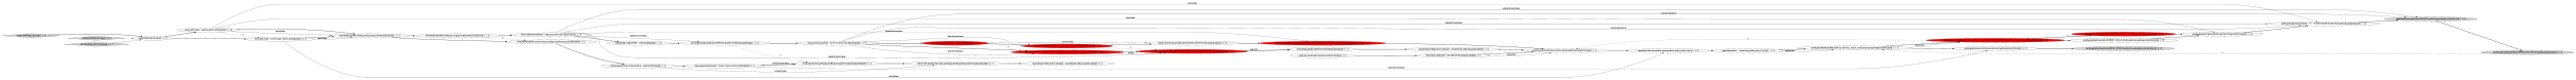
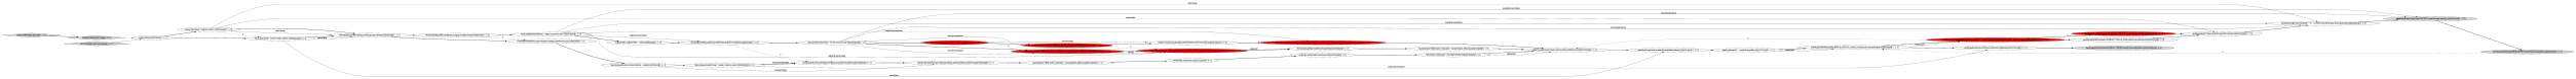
  digraph {
    fontname="PT Serif"
    rankdir=LR
    node [fillcolor=white fontname="PT Serif" shape=ellipse style=filled]
    edge [fontname="PT Serif" style=bold]
    n1 [label="String serviceInventoryName = \"service-inventory-name\"@@@10@@@['1', '1', '0']"]
    n2 [fillcolor=red label="ServiceInventory serviceInventory = mock()@@@11@@@['1', '0', '0']"]
    n3 [fillcolor=red label="when(serviceInventory.getName()).thenReturn(serviceInventoryName)@@@12@@@['1', '0', '0']"]
    n4 [fillcolor=lightgray label="assertEquals(DefaultScopeDefine.ENDPOINT,metaInAlarm.getScopeId())@@@23@@@['1', '1', '0']"]
    n5 [label="assertEquals(endpointInventoryName + \" in \" + serviceInventoryName,metaInAlarm.getName())@@@22@@@['1', '1', '0']"]
    n6 [fillcolor=red label="final String serviceId = IDManager.ServiceID.buildId(serviceInventoryName,NodeType.Normal)@@@11@@@['0', '1', '0']"]
    n7 [label="when(serviceInventoryCache.get(anyInt())).thenReturn(serviceInventory)@@@13@@@['1', '0', '0']"]
    n8 [fillcolor=red label="final String endpointId = IDManager.EndpointID.buildId(serviceId,endpointInventoryName)@@@12@@@['0', '1', '0']"]
    n9 [fillcolor=lightgray label="assertEquals(DefaultScopeDefine.ENDPOINT,metaInAlarm.getScopeId())@@@24@@@['1', '0', '0']"]
    n10 [label="EndpointTraffic endpointTraffic = mock()@@@8@@@['1', '1', '0']"]
    n11 [label="when(endpointTraffic.getName()).thenReturn(endpointInventoryName)@@@9@@@['1', '1', '0']"]
    n12 [label="when(instanceInventory.getName()).thenReturn(instanceInventoryName)@@@9@@@['0', '0', '1']"]
    n13 [label="when(metadata.getId()).thenReturn(endpointId)@@@13@@@['0', '1', '0']"]
    n14 [label="ArgumentCaptor<MetaInAlarm> metaCaptor = ArgumentCaptor.forClass()@@@14@@@['0', '1', '0']"]
    n15 [label="assertEquals(DefaultScopeDefine.ENDPOINT_CATALOG_NAME,metaInAlarm.getScope())@@@20@@@['0', '1', '0']"]
    n16 [label="assertEquals(metricsName,metaInAlarm.getMetricsName())@@@21@@@['1', '1', '0']"]
    n17 [label="when(metadata.getMetricsName()).thenReturn(metricsName)@@@5@@@['1', '1', '1']"]
    n18 [label="when(DefaultScopeDefine.inEndpointCatalog(0)).thenReturn(true)@@@6@@@['1', '1', '0']"]
    n19 [label="when(DefaultScopeDefine.inServiceInstanceCatalog(0)).thenReturn(true)@@@6@@@['0', '0', '1']"]
    n20 [label="String endpointInventoryName = \"endpoint-inventory-name\"@@@7@@@['1', '1', '0']"]
    n21 [label="ServiceInstanceInventory instanceInventory = mock()@@@7@@@['0', '0', '1']"]
    n22 [fillcolor=red label="when(metadata.getId()).thenReturn(EndpointTraffic.buildId(1,endpointInventoryName,DetectPoint.SERVER))@@@14@@@['1', '0', '0']"]
    n23 [label="assertTrue(metaInAlarm instanceof ServiceInstanceMetaInAlarm)@@@15@@@['1', '1', '1']"]
    n24 [label="verify(rule).in(metaCaptor.capture(),any())@@@13@@@['0', '0', '1']"]
    n25 [label="MetaInAlarm metaInAlarm = metaCaptor.getValue()@@@14@@@['0', '0', '1']"]
    n26 [fillcolor=red label="assertEquals(\"1_ZW5kcG9pbnQtaW52ZW50b3J5LW5hbWU=_0\",metaInAlarm.getId0())@@@20@@@['1', '0', '0']"]
    n27 [fillcolor=red label="assertEquals(\"c2VydmljZS1pbnZlbnRvcnktbmFtZQ==.1_ZW5kcG9pbnQtaW52ZW50b3J5LW5hbWU=\",metaInAlarm.getId0())@@@19@@@['1', '1', '0']"]
    n28 [label="assertEquals(DefaultScopeDefine.SERVICE_INSTANCE_CATALOG_NAME,metaInAlarm.getScope())@@@18@@@['1', '1', '1']"]
    n29 [label="assertEquals(instanceInventoryName,metaInAlarm.getName())@@@19@@@['0', '0', '1']"]
    n30 [fillcolor=lightgray label="assertEquals(DefaultScopeDefine.SERVICE_INSTANCE,metaInAlarm.getScopeId())@@@20@@@['0', '0', '1']"]
    n31 [label="String instanceInventoryName = \"instance-inventory-name\"@@@8@@@['0', '0', '1']"]
    n32 [label="when(serviceInstanceInventoryCache.get(anyInt())).thenReturn(instanceInventory)@@@10@@@['0', '0', '1']"]
    n33 [label="assertEquals(metricsName,metaInAlarm.getMetricsName())@@@16@@@['1', '1', '1']"]
    n34 [label="ArgumentCaptor<MetaInAlarm> metaCaptor = ArgumentCaptor.forClass()@@@11@@@['0', '0', '1']"]
+   n35 [label="notifyHandler.notify(metrics)@@@12@@@['0', '0', '1']"]
    n36 [label="prepareNotify()@@@3@@@['1', '1', '1']"]
    n37 [label="String metricsName = \"service-instance-metrics\"@@@4@@@['0', '0', '1']"]
    n38 [label="String metricsName = \"endpoint-metrics\"@@@4@@@['1', '1', '0']"]
    n39 [label="assertEquals(mockId + \"\",metaInAlarm.getId0())@@@17@@@['1', '1', '1']"]
    n40 [fillcolor=lightgray label="testNotifyWithEndpointCatalog['0', '1', '0']" shape=diamond]
    n41 [fillcolor=lightgray label="testNotifyWithEndpointCatalog['1', '0', '0']" shape=diamond]
    n42 [fillcolor=lightgray label="testNotifyWithServiceInstanceCatalog['0', '0', '1']" shape=diamond]
    n1 -> n2
    n1 -> n3 [label=serviceInventoryName style=solid]
    n1 -> n4 [label=serviceInventoryName style=solid]
    n1 -> n5 [label=serviceInventoryName style=solid]
    n1 -> n6 [label=serviceInventoryName style=solid]
    n1 -> n6
    n2 -> n3
    n2 -> n6 [label=0 style=dashed]
    n2 -> n7 [label=serviceInventory style=solid]
    n3 -> n7
    n3 -> n8 [label=0 style=dashed]
    n4 -> n9
    n5 -> n4
    n6 -> n8
    n6 -> n8 [label=serviceId style=solid]
    n7 -> n22
    n8 -> n13
    n8 -> n13 [label=endpointId style=solid]
    n9 -> n28 [label=0 style=dashed]
    n10 -> n11
    n11 -> n1
    n11 -> n12 [label=0 style=dashed]
    n12 -> n32
    n13 -> n14
    n14 -> n23
    n15 -> n16
    n16 -> n5
    n17 -> n18
    n17 -> n19
    n18 -> n19 [label=0 style=dashed]
    n18 -> n20
    n19 -> n21
    n20 -> n4 [label=endpointInventoryName style=solid]
    n20 -> n5 [label=endpointInventoryName style=solid]
    n20 -> n8 [label=endpointInventoryName style=solid]
    n20 -> n10
    n20 -> n11 [label=endpointInventoryName style=solid]
    n20 -> n22 [label=endpointInventoryName style=solid]
    n21 -> n31
    n21 -> n32 [label=instanceInventory style=solid]
    n22 -> n23
    n23 -> n33
    n24 -> n25
    n25 -> n23
    n25 -> n23 [label=metaInAlarm style=solid]
    n26 -> n16
    n26 -> n27 [label=0 style=dashed]
    n27 -> n15
    n27 -> n23 [label=0 style=dashed]
    n27 -> n26
    n28 -> n27 [label=metaInAlarm style=solid]
    n28 -> n27
    n28 -> n29
    n29 -> n30
    n31 -> n12
    n31 -> n12 [label=instanceInventoryName style=solid]
    n31 -> n29 [label=instanceInventoryName style=solid]
    n32 -> n34
    n33 -> n39
+   n34 -> n35
+   n35 -> n24
    n36 -> n37
    n36 -> n38
    n37 -> n17
    n37 -> n17 [label=metricsName style=solid]
    n37 -> n33 [label=metricsName style=solid]
    n38 -> n5 [label=metricsName style=solid]
    n38 -> n16 [label=metricsName style=solid]
    n38 -> n17
    n38 -> n17 [label=metricsName style=solid]
    n38 -> n37 [label=0 style=dashed]
    n39 -> n28
    n39 -> n28 [label=metaInAlarm style=solid]
-   n40 -> n36
+   n40 -> n41
    n41 -> n36 [style=dashed]
    n42 -> n36 [style=solid]
  }
